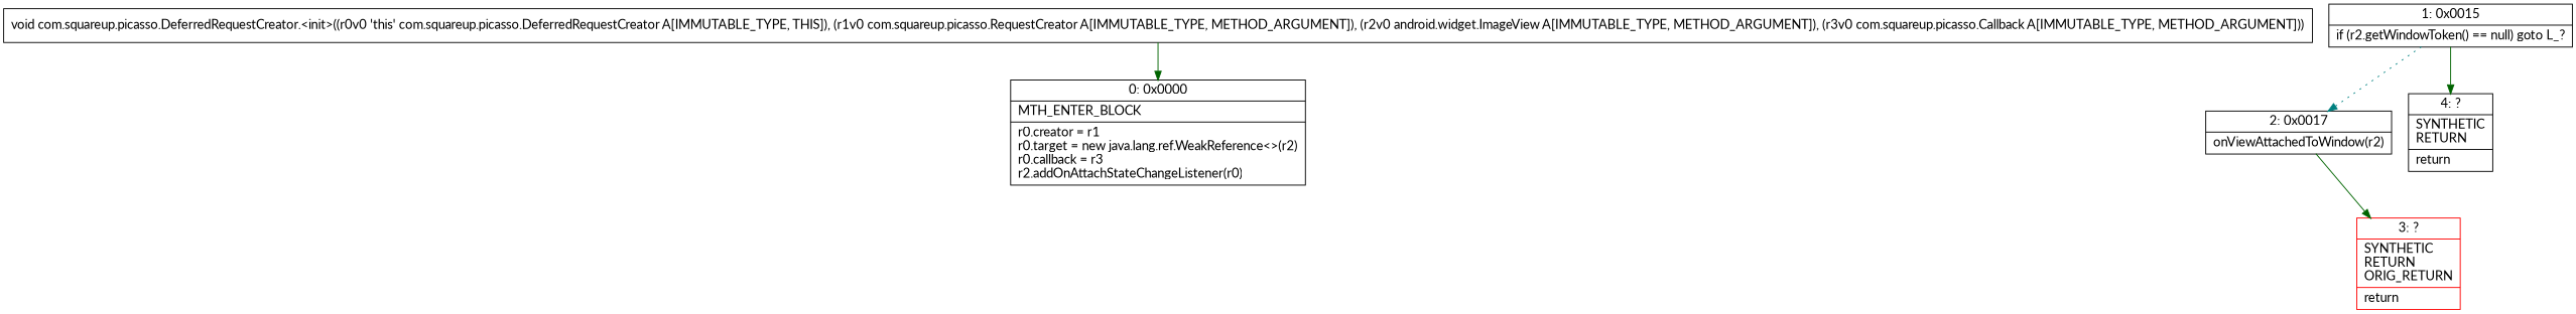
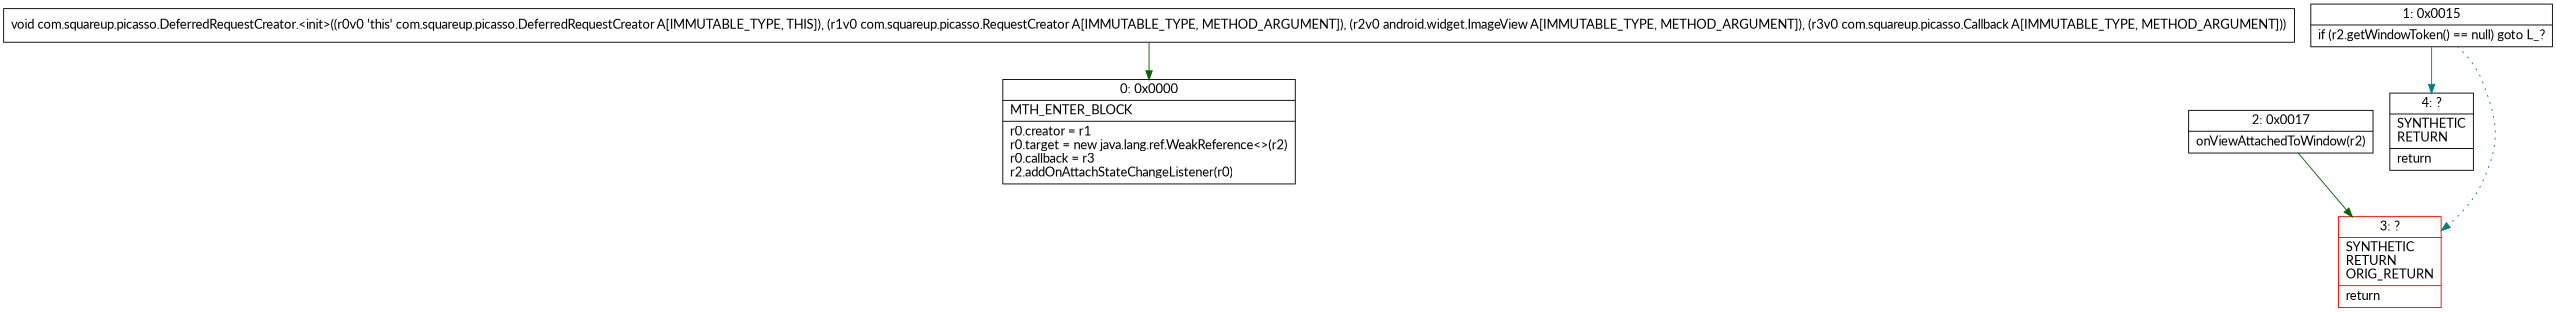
  digraph {
    fontname=Lato
    node [color=black fontname=Lato shape=record]
    edge [color=teal fontname=Lato style=solid]
    n1 [label="{0\:\ 0x0000|MTH_ENTER_BLOCK\l|r0.creator = r1\lr0.target = new java.lang.ref.WeakReference\<\>(r2)\lr0.callback = r3\lr2.addOnAttachStateChangeListener(r0)\l}"]
    n2 [label="{1\:\ 0x0015|if (r2.getWindowToken() == null) goto L_?\l}"]
    n3 [label="{2\:\ 0x0017|onViewAttachedToWindow(r2)\l}"]
    n4 [label="{4\:\ ?|SYNTHETIC\lRETURN\l|return\l}"]
    n5 [color=red label="{3\:\ ?|SYNTHETIC\lRETURN\lORIG_RETURN\l|return\l}"]
    n6 [label="{void com.squareup.picasso.DeferredRequestCreator.\<init\>((r0v0 'this' com.squareup.picasso.DeferredRequestCreator A[IMMUTABLE_TYPE, THIS]), (r1v0 com.squareup.picasso.RequestCreator A[IMMUTABLE_TYPE, METHOD_ARGUMENT]), (r2v0 android.widget.ImageView A[IMMUTABLE_TYPE, METHOD_ARGUMENT]), (r3v0 com.squareup.picasso.Callback A[IMMUTABLE_TYPE, METHOD_ARGUMENT])) }"]
-   n2 -> n3 [style=dotted]
-   n2 -> n4 [color=darkgreen]
+   n2 -> n5 [style=dotted]
+   n2 -> n4
    n3 -> n5 [color=darkgreen]
    n6 -> n1 [color=darkgreen]
  }
